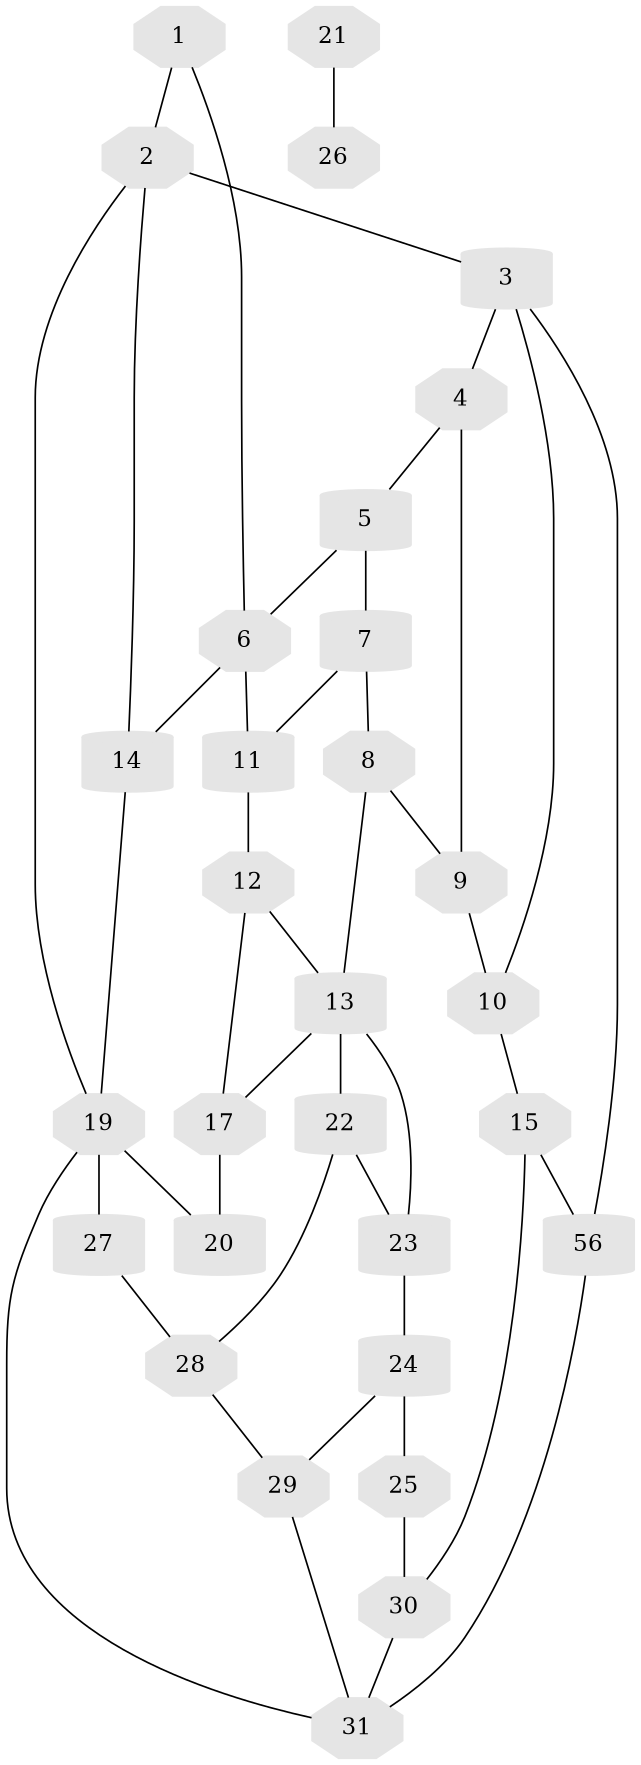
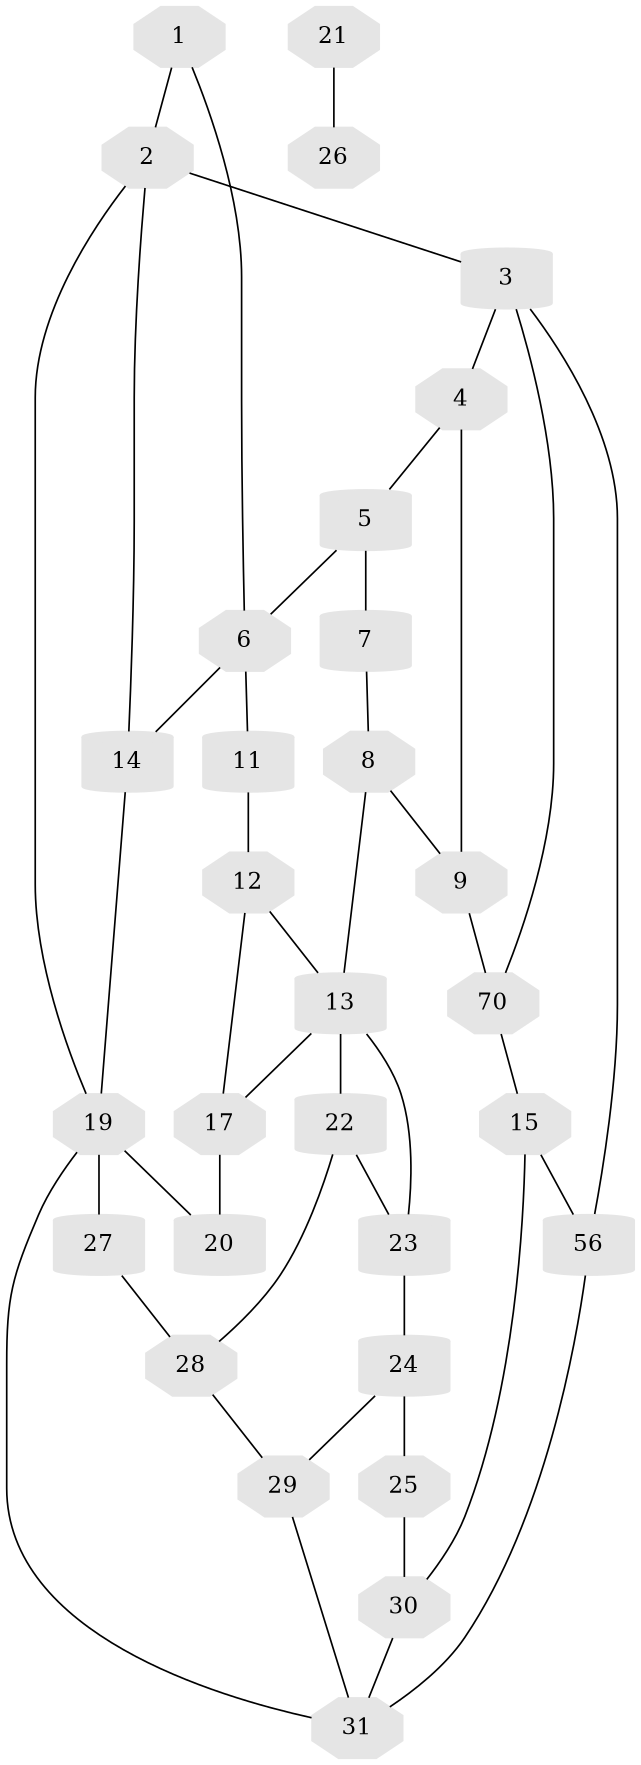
  graph {
    node [color=gray90 shape=octagon style=filled]
    edge [weight=1.0]
    1
    2
    6
    3 [shape=cylinder]
    14 [shape=cylinder]
    19
    11 [shape=cylinder]
    4
-   10
+   10 [label=70]
    n10 [label=56 shape=cylinder]
    31
    20 [shape=cylinder]
    27 [shape=cylinder]
    5 [shape=cylinder]
    9
    15
    7 [shape=cylinder]
    8
    12
    13 [shape=cylinder]
    17
    22 [shape=cylinder]
    23 [shape=cylinder]
    30
    21
    26
    28
    24 [shape=cylinder]
    29
    25
    1 -- 2
    1 -- 6
    2 -- 3
    2 -- 14
    2 -- 19
    6 -- 14
    6 -- 11 [weight=2.0]
    3 -- 4
    3 -- 10
    3 -- n10
    14 -- 19
    19 -- 31
    19 -- 20 [weight=2.0]
    19 -- 27 [weight=2.0]
    11 -- 12 [weight=2.0]
    4 -- 5
    4 -- 9 [weight=2.0]
    10 -- 15
    n10 -- 31
    27 -- 28 [weight=2.0]
    5 -- 6
    5 -- 7 [weight=2.0]
    9 -- 10 [weight=2.0]
    15 -- n10 [weight=2.0]
    15 -- 30
-   7 -- 11 [weight=2.0]
    7 -- 8
    8 -- 9 [weight=2.0]
    8 -- 13
    12 -- 13
    12 -- 17
    13 -- 17
    13 -- 22
    13 -- 23
    17 -- 20
    22 -- 23
    22 -- 28
    23 -- 24
    30 -- 31
    21 -- 26
    28 -- 29
    24 -- 29
    24 -- 25
    29 -- 31
    25 -- 30
  }
